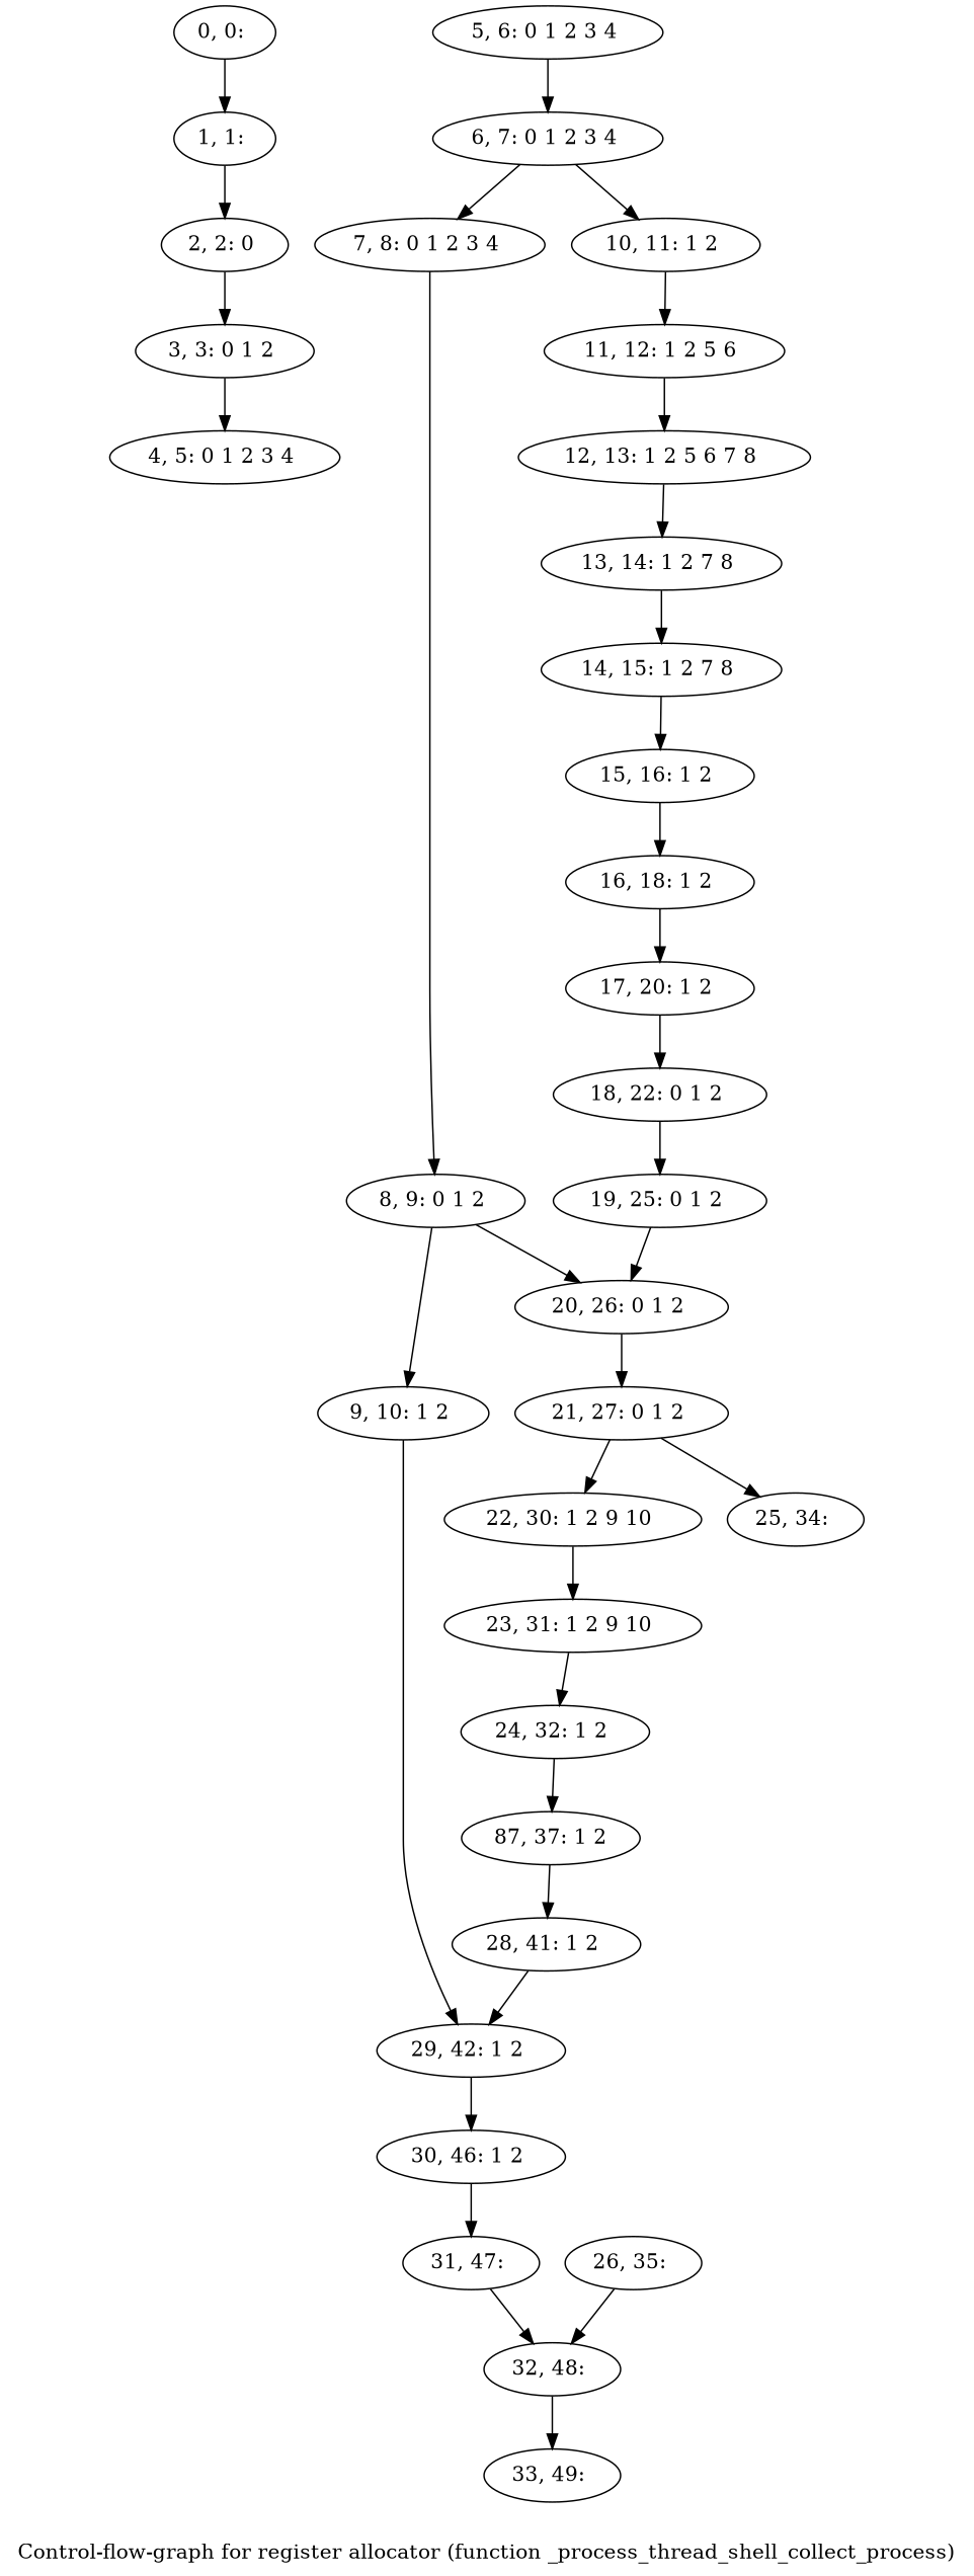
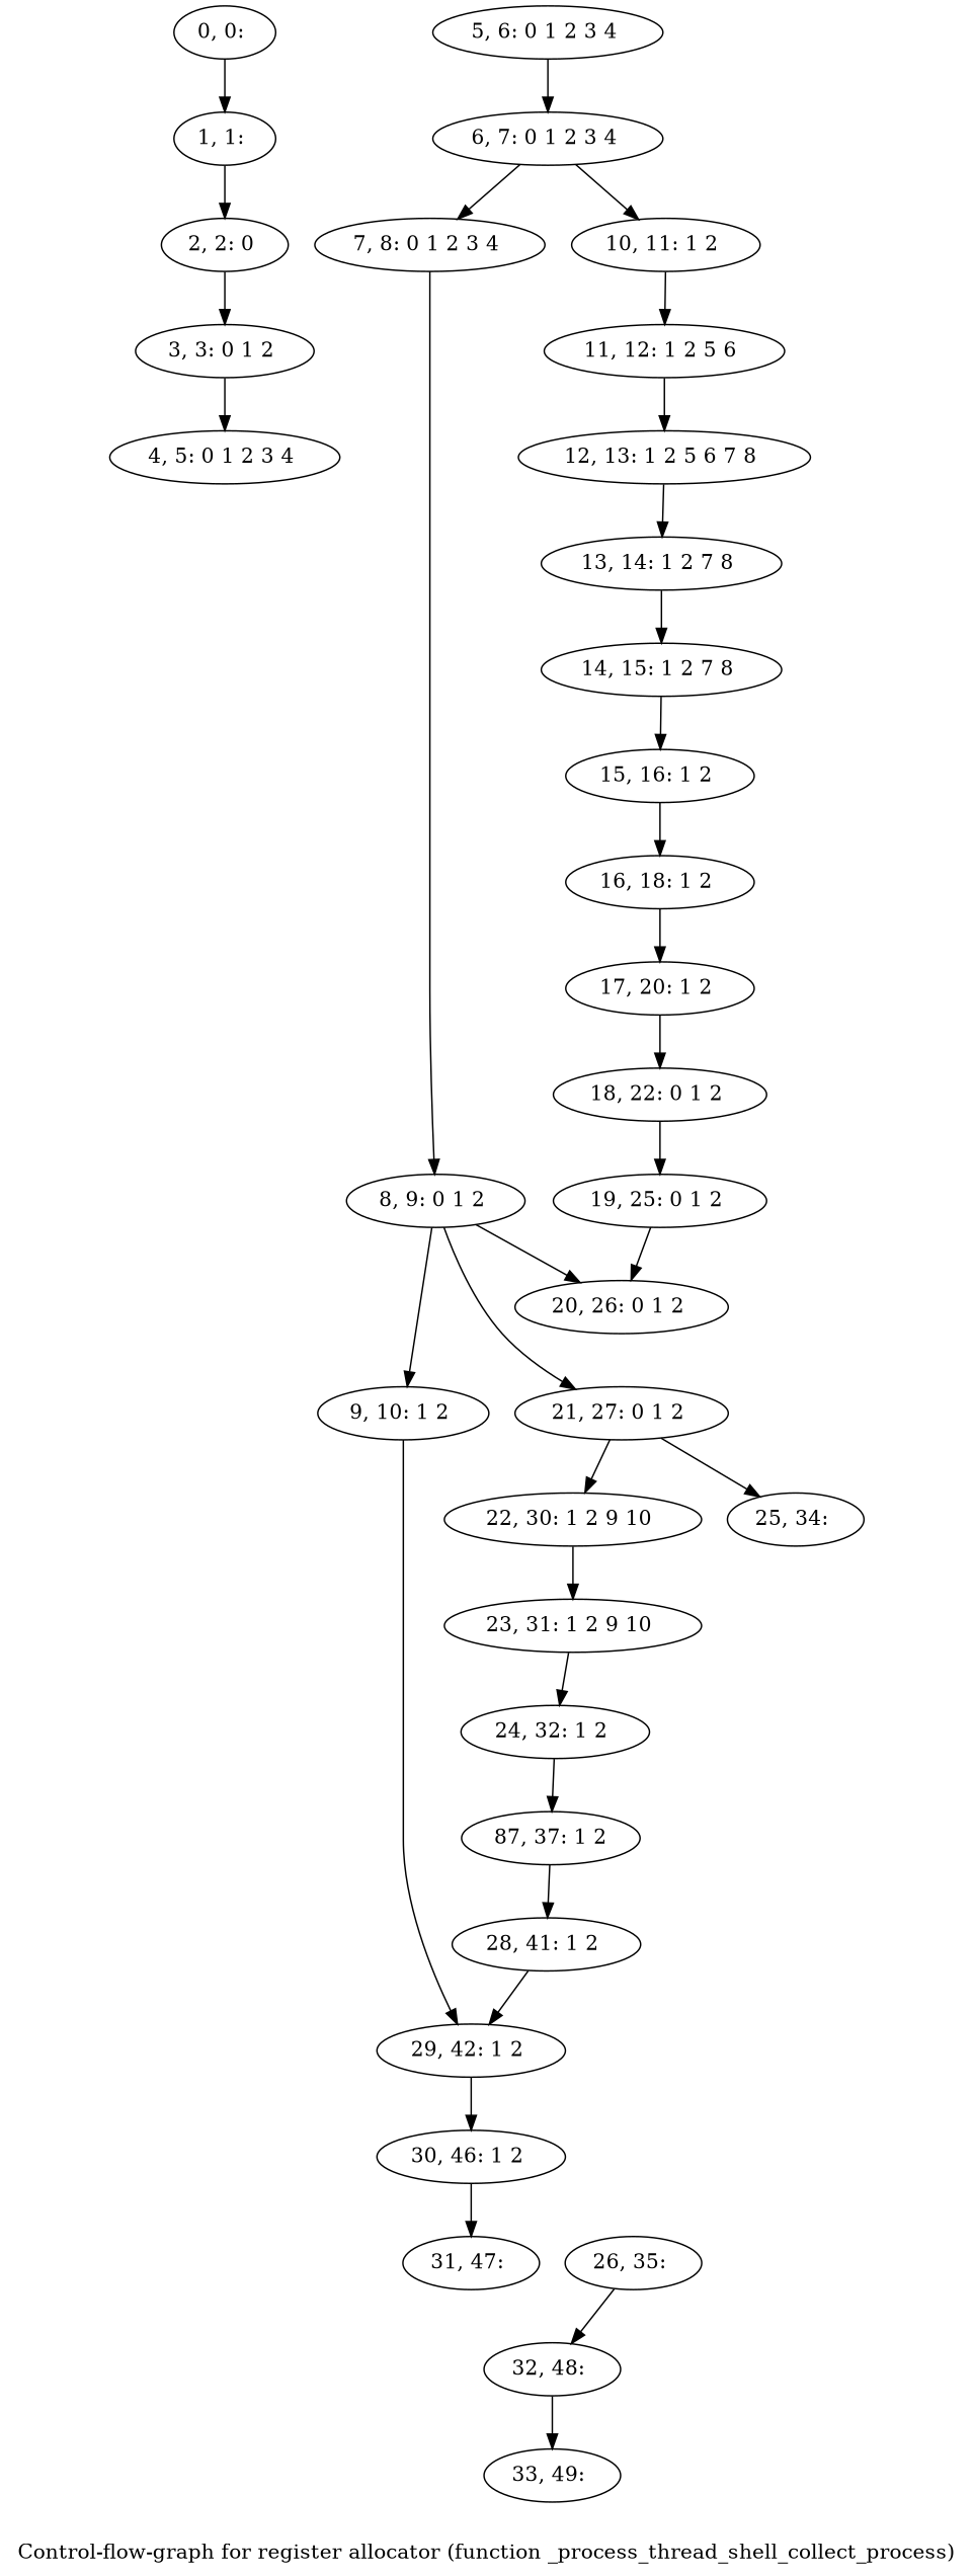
  digraph {
    label="Control-flow-graph for register allocator (function _process_thread_shell_collect_process)"
    n1 [label="0, 0: "]
    n2 [label="1, 1: "]
    n3 [label="2, 2: 0 "]
    n4 [label="3, 3: 0 1 2 "]
    n5 [label="4, 5: 0 1 2 3 4 "]
    n6 [label="5, 6: 0 1 2 3 4 "]
    n7 [label="6, 7: 0 1 2 3 4 "]
    n8 [label="7, 8: 0 1 2 3 4 "]
    n9 [label="10, 11: 1 2 "]
    n10 [label="8, 9: 0 1 2 "]
    n11 [label="11, 12: 1 2 5 6 "]
    n12 [label="9, 10: 1 2 "]
    n13 [label="20, 26: 0 1 2 "]
    n14 [label="29, 42: 1 2 "]
    n15 [label="21, 27: 0 1 2 "]
    n16 [label="30, 46: 1 2 "]
    n17 [label="12, 13: 1 2 5 6 7 8 "]
    n18 [label="13, 14: 1 2 7 8 "]
    n19 [label="14, 15: 1 2 7 8 "]
    n20 [label="15, 16: 1 2 "]
    n21 [label="16, 18: 1 2 "]
    n22 [label="17, 20: 1 2 "]
    n23 [label="18, 22: 0 1 2 "]
    n24 [label="19, 25: 0 1 2 "]
    n25 [label="22, 30: 1 2 9 10 "]
    n26 [label="25, 34: "]
    n27 [label="23, 31: 1 2 9 10 "]
    n28 [label="24, 32: 1 2 "]
    n29 [label="87, 37: 1 2"]
    n30 [label="28, 41: 1 2 "]
    n31 [label="26, 35: "]
    n32 [label="32, 48: "]
    n33 [label="33, 49: "]
    n34 [label="31, 47: "]
    n1 -> n2
    n2 -> n3
    n3 -> n4
    n4 -> n5
    n6 -> n7
    n7 -> n8
    n7 -> n9
    n8 -> n10
    n9 -> n11
    n10 -> n12
    n10 -> n13
    n11 -> n17
    n12 -> n14
-   n13 -> n15
+   n10 -> n15
    n14 -> n16
    n15 -> n25
    n15 -> n26
    n16 -> n34
    n17 -> n18
    n18 -> n19
    n19 -> n20
    n20 -> n21
    n21 -> n22
    n22 -> n23
    n23 -> n24
    n24 -> n13
    n25 -> n27
    n27 -> n28
    n28 -> n29
    n29 -> n30
    n30 -> n14
    n31 -> n32
    n32 -> n33
-   n34 -> n32
  }
